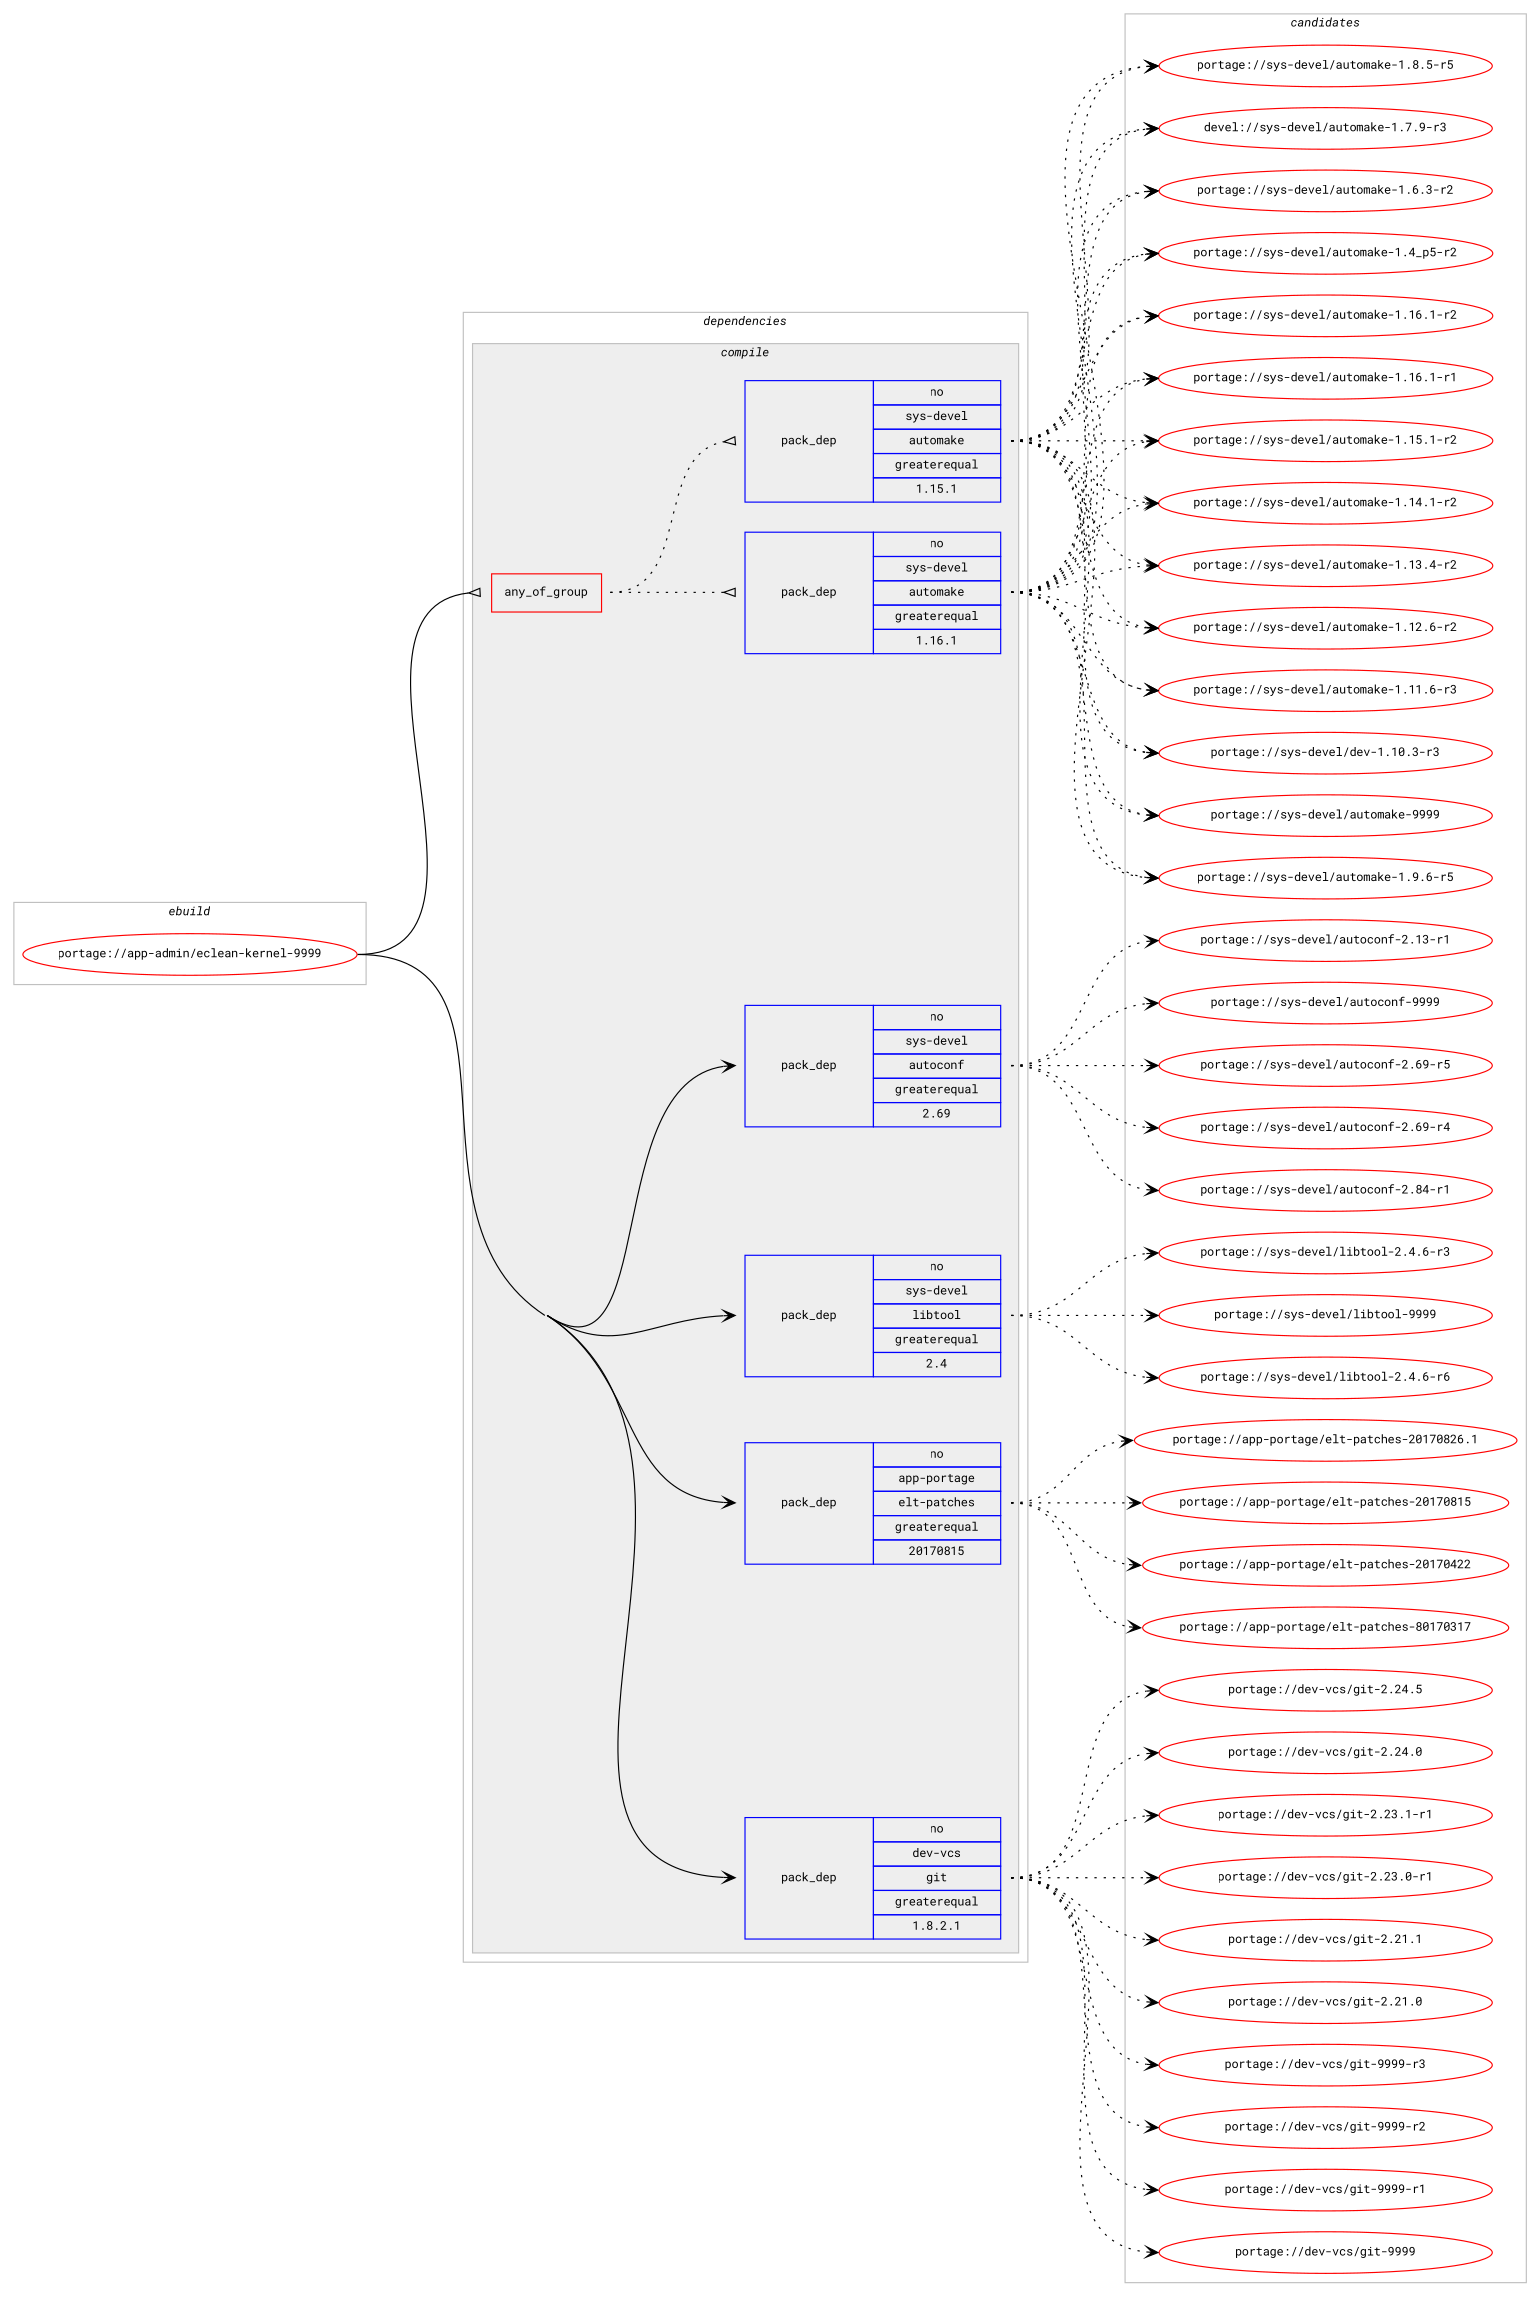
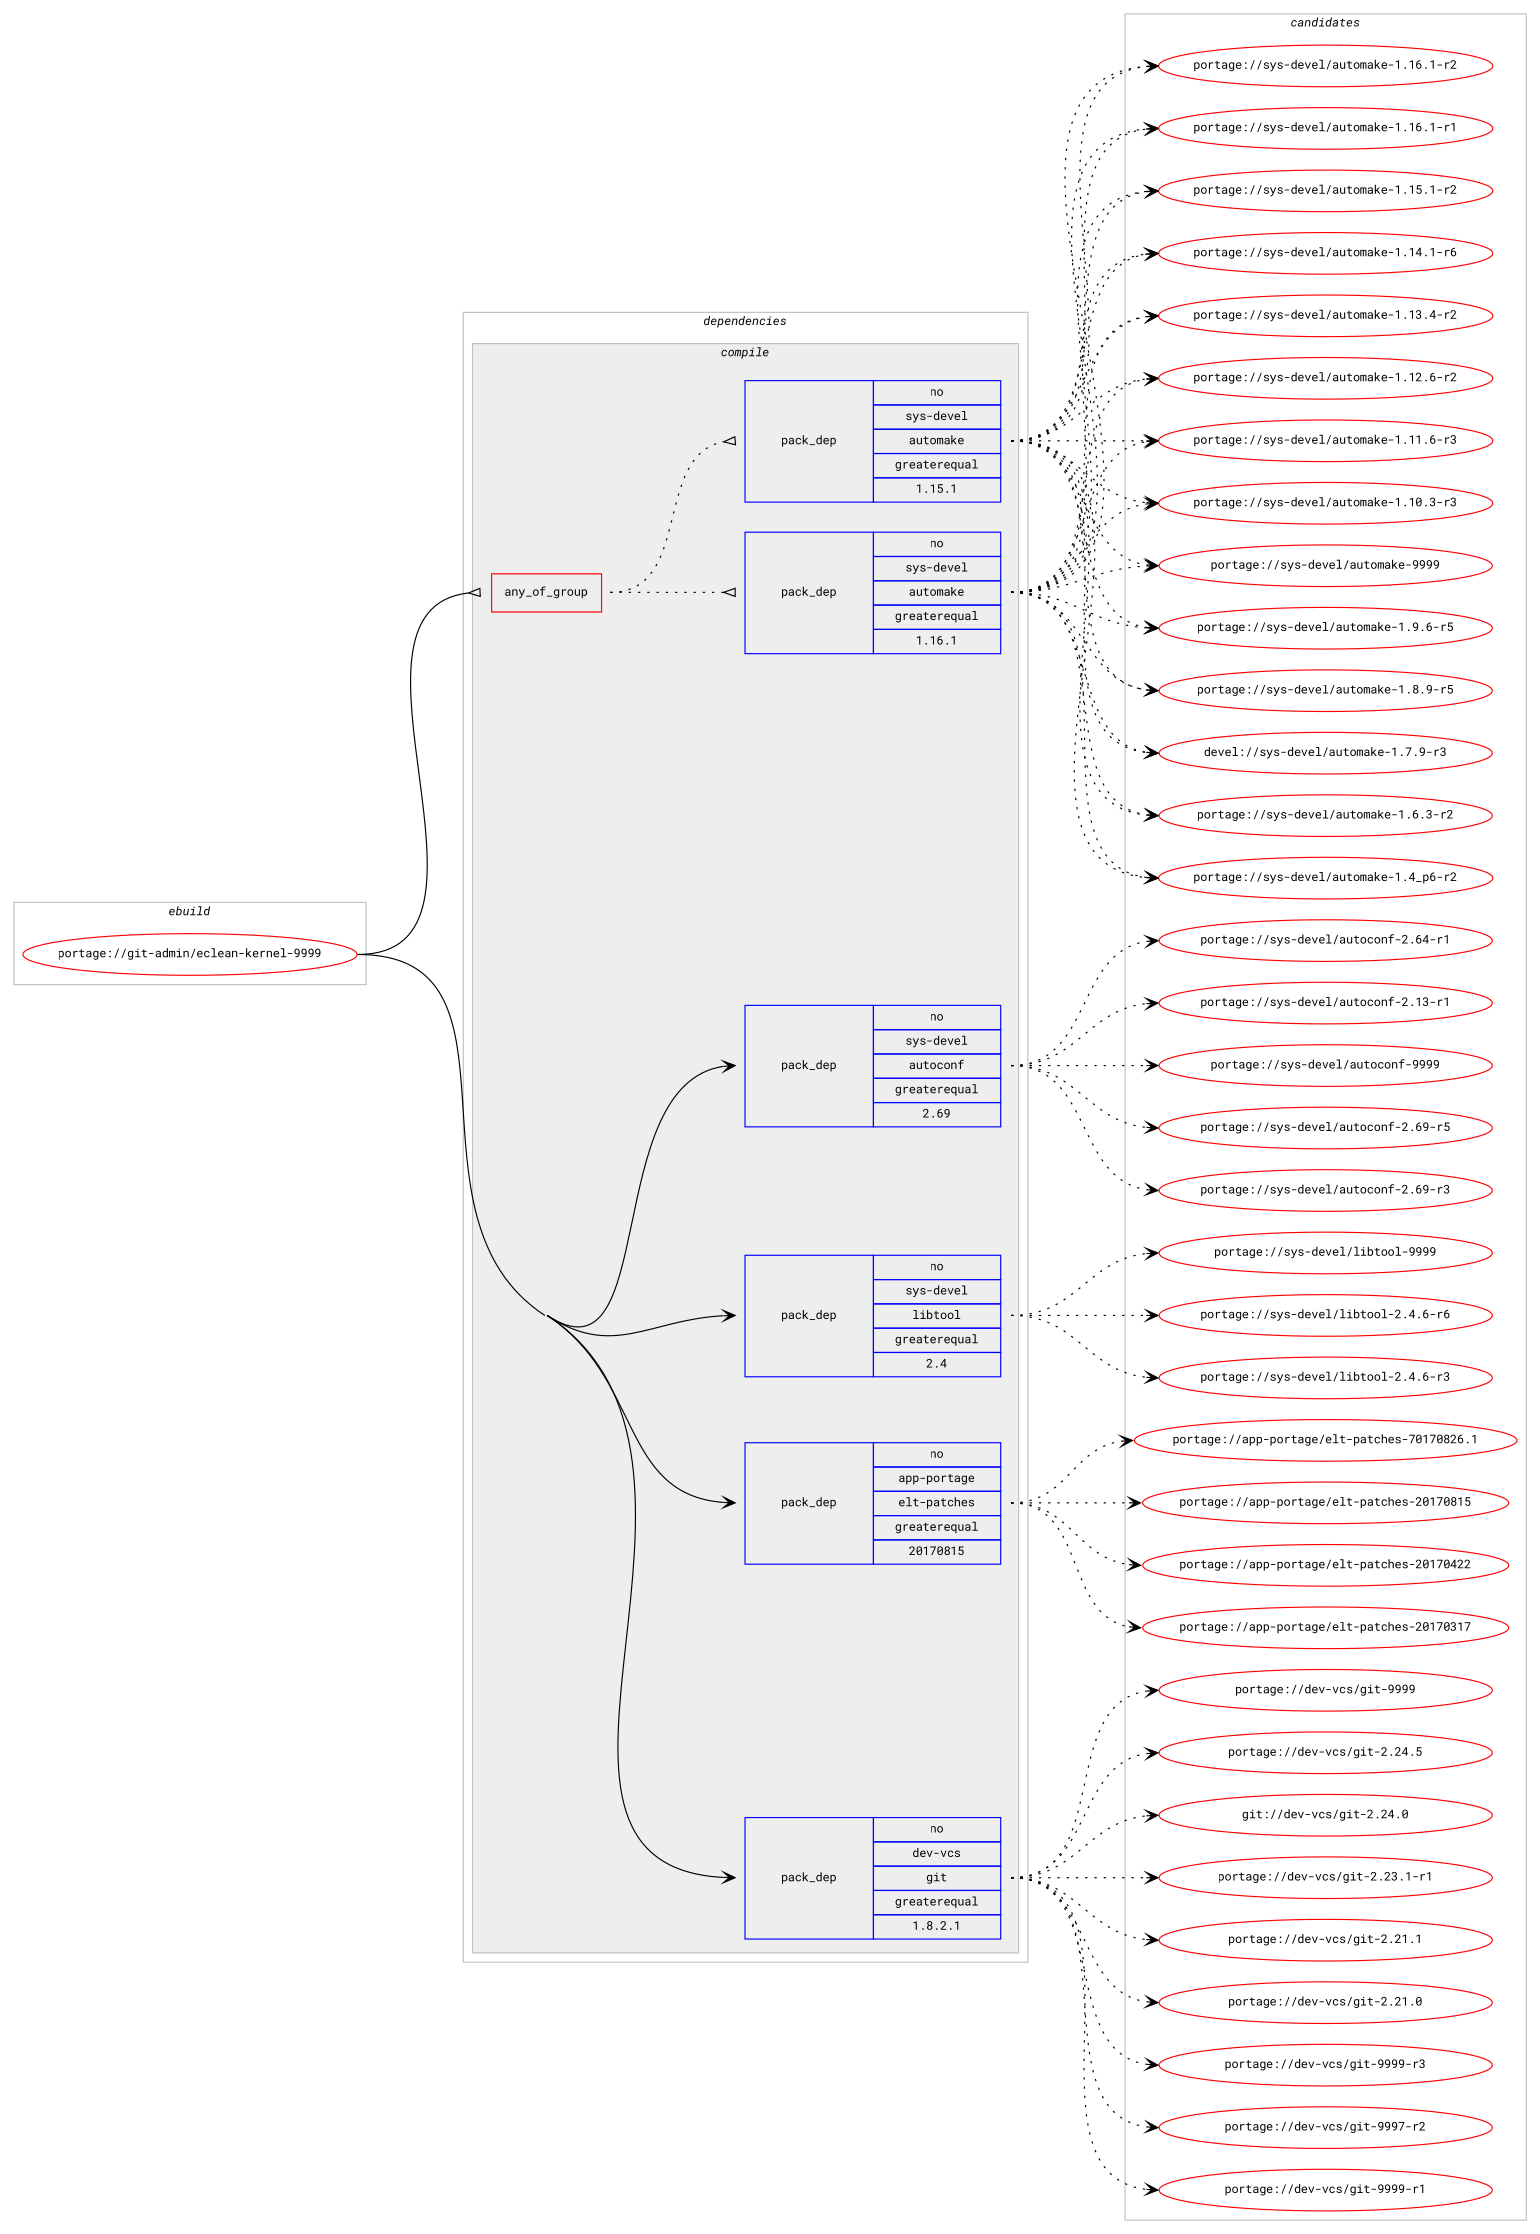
  digraph {
    compound=true
    concentrate=true
    fontname="Roboto Mono"
    fontsize=10
    newrank=true
    rankdir=LR
    ranksep=1.5
    node [color=red fontname="Roboto Mono" fontsize=10]
    edge [arrowhead=vee fontname="Roboto Mono" headport=w style=dotted tailport=e weight=100]
-   n1 [label="portage://app-admin/eclean-kernel-9999" width=4]
+   n1 [label="portage://git-admin/eclean-kernel-9999" width=4]
    n2 [color=blue label=<<TABLE BORDER="0" CELLBORDER="1" CELLSPACING="0" CELLPADDING="4" WIDTH="220"><TR><TD ROWSPAN="6" CELLPADDING="30">pack_dep</TD></TR><TR><TD WIDTH="110">no</TD></TR><TR><TD>sys-devel</TD></TR><TR><TD>automake</TD></TR><TR><TD>greaterequal</TD></TR><TR><TD>1.16.1</TD></TR></TABLE>> shape=none]
    n3 [color=blue label=<<TABLE BORDER="0" CELLBORDER="1" CELLSPACING="0" CELLPADDING="4" WIDTH="220"><TR><TD ROWSPAN="6" CELLPADDING="30">pack_dep</TD></TR><TR><TD WIDTH="110">no</TD></TR><TR><TD>sys-devel</TD></TR><TR><TD>automake</TD></TR><TR><TD>greaterequal</TD></TR><TR><TD>1.15.1</TD></TR></TABLE>> shape=none]
    n4 [label=<<TABLE BORDER="0" CELLBORDER="1" CELLSPACING="0" CELLPADDING="4"><TR><TD CELLPADDING="10">any_of_group</TD></TR></TABLE>> shape=none]
    n5 [color=blue label=<<TABLE BORDER="0" CELLBORDER="1" CELLSPACING="0" CELLPADDING="4" WIDTH="220"><TR><TD ROWSPAN="6" CELLPADDING="30">pack_dep</TD></TR><TR><TD WIDTH="110">no</TD></TR><TR><TD>app-portage</TD></TR><TR><TD>elt-patches</TD></TR><TR><TD>greaterequal</TD></TR><TR><TD>20170815</TD></TR></TABLE>> shape=none]
    n6 [color=blue label=<<TABLE BORDER="0" CELLBORDER="1" CELLSPACING="0" CELLPADDING="4" WIDTH="220"><TR><TD ROWSPAN="6" CELLPADDING="30">pack_dep</TD></TR><TR><TD WIDTH="110">no</TD></TR><TR><TD>dev-vcs</TD></TR><TR><TD>git</TD></TR><TR><TD>greaterequal</TD></TR><TR><TD>1.8.2.1</TD></TR></TABLE>> shape=none]
    n7 [color=blue label=<<TABLE BORDER="0" CELLBORDER="1" CELLSPACING="0" CELLPADDING="4" WIDTH="220"><TR><TD ROWSPAN="6" CELLPADDING="30">pack_dep</TD></TR><TR><TD WIDTH="110">no</TD></TR><TR><TD>sys-devel</TD></TR><TR><TD>autoconf</TD></TR><TR><TD>greaterequal</TD></TR><TR><TD>2.69</TD></TR></TABLE>> shape=none]
    n8 [color=blue label=<<TABLE BORDER="0" CELLBORDER="1" CELLSPACING="0" CELLPADDING="4" WIDTH="220"><TR><TD ROWSPAN="6" CELLPADDING="30">pack_dep</TD></TR><TR><TD WIDTH="110">no</TD></TR><TR><TD>sys-devel</TD></TR><TR><TD>libtool</TD></TR><TR><TD>greaterequal</TD></TR><TR><TD>2.4</TD></TR></TABLE>> shape=none]
    n9 [label="portage://sys-devel/automake-9999" width=4]
    n10 [label="portage://sys-devel/automake-1.9.6-r5" width=4]
-   n11 [label="portage://sys-devel/automake-1.8.5-r5" width=4]
+   n11 [label="portage://sys-devel/automake-1.8.9-r5" width=4]
    n12 [label="devel://sys-devel/automake-1.7.9-r3" width=4]
    n13 [label="portage://sys-devel/automake-1.6.3-r2" width=4]
-   n14 [label="portage://sys-devel/automake-1.4_p5-r2" width=4]
+   n14 [label="portage://sys-devel/automake-1.4_p6-r2" width=4]
    n15 [label="portage://sys-devel/automake-1.16.1-r2" width=4]
    n16 [label="portage://sys-devel/automake-1.16.1-r1" width=4]
    n17 [label="portage://sys-devel/automake-1.15.1-r2" width=4]
-   n18 [label="portage://sys-devel/automake-1.14.1-r2" width=4]
+   n18 [label="portage://sys-devel/automake-1.14.1-r6" width=4]
    n19 [label="portage://sys-devel/automake-1.13.4-r2" width=4]
    n20 [label="portage://sys-devel/automake-1.12.6-r2" width=4]
    n21 [label="portage://sys-devel/automake-1.11.6-r3" width=4]
-   n22 [label="portage://sys-devel/dev-1.10.3-r3" width=4]
-   n23 [label="portage://app-portage/elt-patches-20170826.1" width=4]
+   n22 [label="portage://sys-devel/automake-1.10.3-r3" width=4]
+   n23 [label="portage://app-portage/elt-patches-70170826.1" width=4]
    n24 [label="portage://app-portage/elt-patches-20170815" width=4]
    n25 [label="portage://app-portage/elt-patches-20170422" width=4]
-   n26 [label="portage://app-portage/elt-patches-80170317" width=4]
+   n26 [label="portage://app-portage/elt-patches-20170317" width=4]
    n27 [label="portage://dev-vcs/git-9999-r3" width=4]
-   n28 [label="portage://dev-vcs/git-9999-r2" width=4]
+   n28 [label="portage://dev-vcs/git-9997-r2" width=4]
    n29 [label="portage://dev-vcs/git-9999-r1" width=4]
    n30 [label="portage://dev-vcs/git-9999" width=4]
    n31 [label="portage://dev-vcs/git-2.24.5" width=4]
-   n32 [label="portage://dev-vcs/git-2.24.0" width=4]
+   n32 [label="git://dev-vcs/git-2.24.0" width=4]
    n33 [label="portage://dev-vcs/git-2.23.1-r1" width=4]
-   n34 [label="portage://dev-vcs/git-2.23.0-r1" width=4]
    n35 [label="portage://dev-vcs/git-2.21.1" width=4]
    n36 [label="portage://dev-vcs/git-2.21.0" width=4]
    n37 [label="portage://sys-devel/autoconf-9999" width=4]
    n38 [label="portage://sys-devel/autoconf-2.69-r5" width=4]
-   n39 [label="portage://sys-devel/autoconf-2.69-r4" width=4]
-   n40 [label="portage://sys-devel/autoconf-2.84-r1" width=4]
+   n39 [label="portage://sys-devel/autoconf-2.69-r3" width=4]
+   n40 [label="portage://sys-devel/autoconf-2.64-r1" width=4]
    n41 [label="portage://sys-devel/autoconf-2.13-r1" width=4]
    n42 [label="portage://sys-devel/libtool-9999" width=4]
    n43 [label="portage://sys-devel/libtool-2.4.6-r6" width=4]
    n44 [label="portage://sys-devel/libtool-2.4.6-r3" width=4]
    subgraph cluster_1 {
      color=gray
      label=<<i>ebuild</i>>
      rank=same
      n1
    }
    subgraph cluster_2 {
      color=gray
      label=<<i>dependencies</i>>
      subgraph cluster_3 {
        color=gray
        fillcolor="#eeeeee"
        label=<<i>compile</i>>
        style=filled
        subgraph sub_4 {
          color=gray
          fillcolor="#eeeeee"
          label=<<i>compile</i>>
          style=filled
          n4
          subgraph sub_5 {
            color=gray
            fillcolor="#eeeeee"
            label=<<i>compile</i>>
            style=filled
            n2
          }
          subgraph sub_6 {
            color=gray
            fillcolor="#eeeeee"
            label=<<i>compile</i>>
            style=filled
            n3
          }
        }
        subgraph sub_7 {
          color=gray
          fillcolor="#eeeeee"
          label=<<i>compile</i>>
          style=filled
          n5
        }
        subgraph sub_8 {
          color=gray
          fillcolor="#eeeeee"
          label=<<i>compile</i>>
          style=filled
          n6
        }
        subgraph sub_9 {
          color=gray
          fillcolor="#eeeeee"
          label=<<i>compile</i>>
          style=filled
          n7
        }
        subgraph sub_10 {
          color=gray
          fillcolor="#eeeeee"
          label=<<i>compile</i>>
          style=filled
          n8
        }
      }
      subgraph cluster_11 {
        color=gray
        fillcolor="#eeeeee"
        label=<<i>compile and run</i>>
        style=filled
      }
      subgraph cluster_12 {
        color=gray
        fillcolor="#eeeeee"
        label=<<i>run</i>>
        style=filled
      }
    }
    subgraph cluster_13 {
      color=gray
      label=<<i>candidates</i>>
      rank=same
      subgraph sub_14 {
        color=black
        label=<<i>candidates</i>>
        nodesep=1
        rank=same
        n9
        n10
        n11
        n12
        n13
        n14
        n15
        n16
        n17
        n18
        n19
        n20
        n21
        n22
      }
      subgraph sub_15 {
        color=black
        label=<<i>candidates</i>>
        nodesep=1
        rank=same
        n9
        n10
        n11
        n12
        n13
        n14
        n15
        n16
        n17
        n18
        n19
        n20
        n21
        n22
      }
      subgraph sub_16 {
        color=black
        label=<<i>candidates</i>>
        nodesep=1
        rank=same
        n23
        n24
        n25
        n26
      }
      subgraph sub_17 {
        color=black
        label=<<i>candidates</i>>
        nodesep=1
        rank=same
        n27
        n28
        n29
        n30
        n31
        n32
        n33
-       n34
        n35
        n36
      }
      subgraph sub_18 {
        color=black
        label=<<i>candidates</i>>
        nodesep=1
        rank=same
        n37
        n38
        n39
        n40
        n41
      }
      subgraph sub_19 {
        color=black
        label=<<i>candidates</i>>
        nodesep=1
        rank=same
        n42
        n43
        n44
      }
    }
    n1 -> n4 [arrowhead=oinv style=solid weight=20]
    n1 -> n5 [style=solid weight=20]
    n1 -> n6 [style=solid weight=20]
    n1 -> n7 [style=solid weight=20]
    n1 -> n8 [style=solid weight=20]
    n2 -> n9
    n2 -> n10
    n2 -> n11
    n2 -> n12
    n2 -> n13
    n2 -> n14
    n2 -> n15
    n2 -> n16
    n2 -> n17
    n2 -> n18
    n2 -> n19
    n2 -> n20
    n2 -> n21
    n2 -> n22
    n3 -> n9
    n3 -> n10
    n3 -> n11
    n3 -> n12
    n3 -> n13
    n3 -> n14
    n3 -> n15
    n3 -> n16
    n3 -> n17
    n3 -> n18
    n3 -> n19
    n3 -> n20
    n3 -> n21
    n3 -> n22
    n4 -> n2 [arrowhead=oinv weight=20]
    n4 -> n3 [arrowhead=oinv weight=20]
    n5 -> n23
    n5 -> n24
    n5 -> n25
    n5 -> n26
    n6 -> n27
    n6 -> n28
    n6 -> n29
    n6 -> n30
    n6 -> n31
    n6 -> n32
    n6 -> n33
-   n6 -> n34
    n6 -> n35
    n6 -> n36
    n7 -> n37
    n7 -> n38
    n7 -> n39
    n7 -> n40
    n7 -> n41
    n8 -> n42
    n8 -> n43
    n8 -> n44
  }
